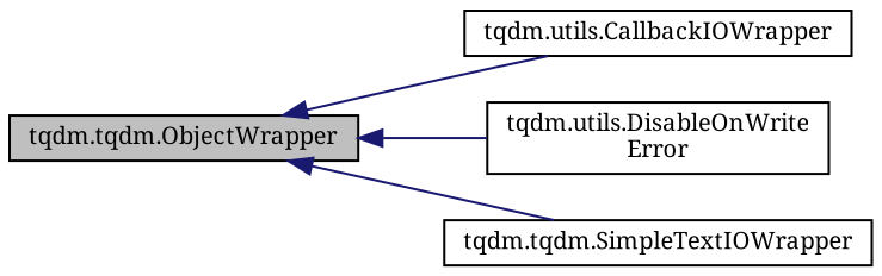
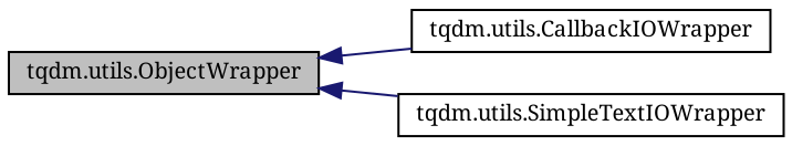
  digraph {
    fontname="Noto Serif"
    rankdir=LR
    node [color=black fillcolor=white fontname="Noto Serif" fontsize=10 shape=record style=filled]
    edge [color=midnightblue dir=back fontname="Noto Serif" fontsize=10 labelfontname=Helvetica labelfontsize=10 style=solid]
-   n1 [fillcolor=grey75 fontcolor=black height=0.2 label="tqdm.tqdm.ObjectWrapper" width=0.4]
+   n1 [fillcolor=grey75 fontcolor=black height=0.2 label="tqdm.utils.ObjectWrapper" width=0.4]
    n2 [height=0.2 label="tqdm.utils.CallbackIOWrapper" width=0.4]
-   n3 [height=0.2 label="tqdm.utils.DisableOnWrite\lError" width=0.4]
-   n4 [height=0.2 label="tqdm.tqdm.SimpleTextIOWrapper" width=0.4]
+   n4 [height=0.2 label="tqdm.utils.SimpleTextIOWrapper" width=0.4]
    n1 -> n2
-   n1 -> n3
    n1 -> n4
  }
